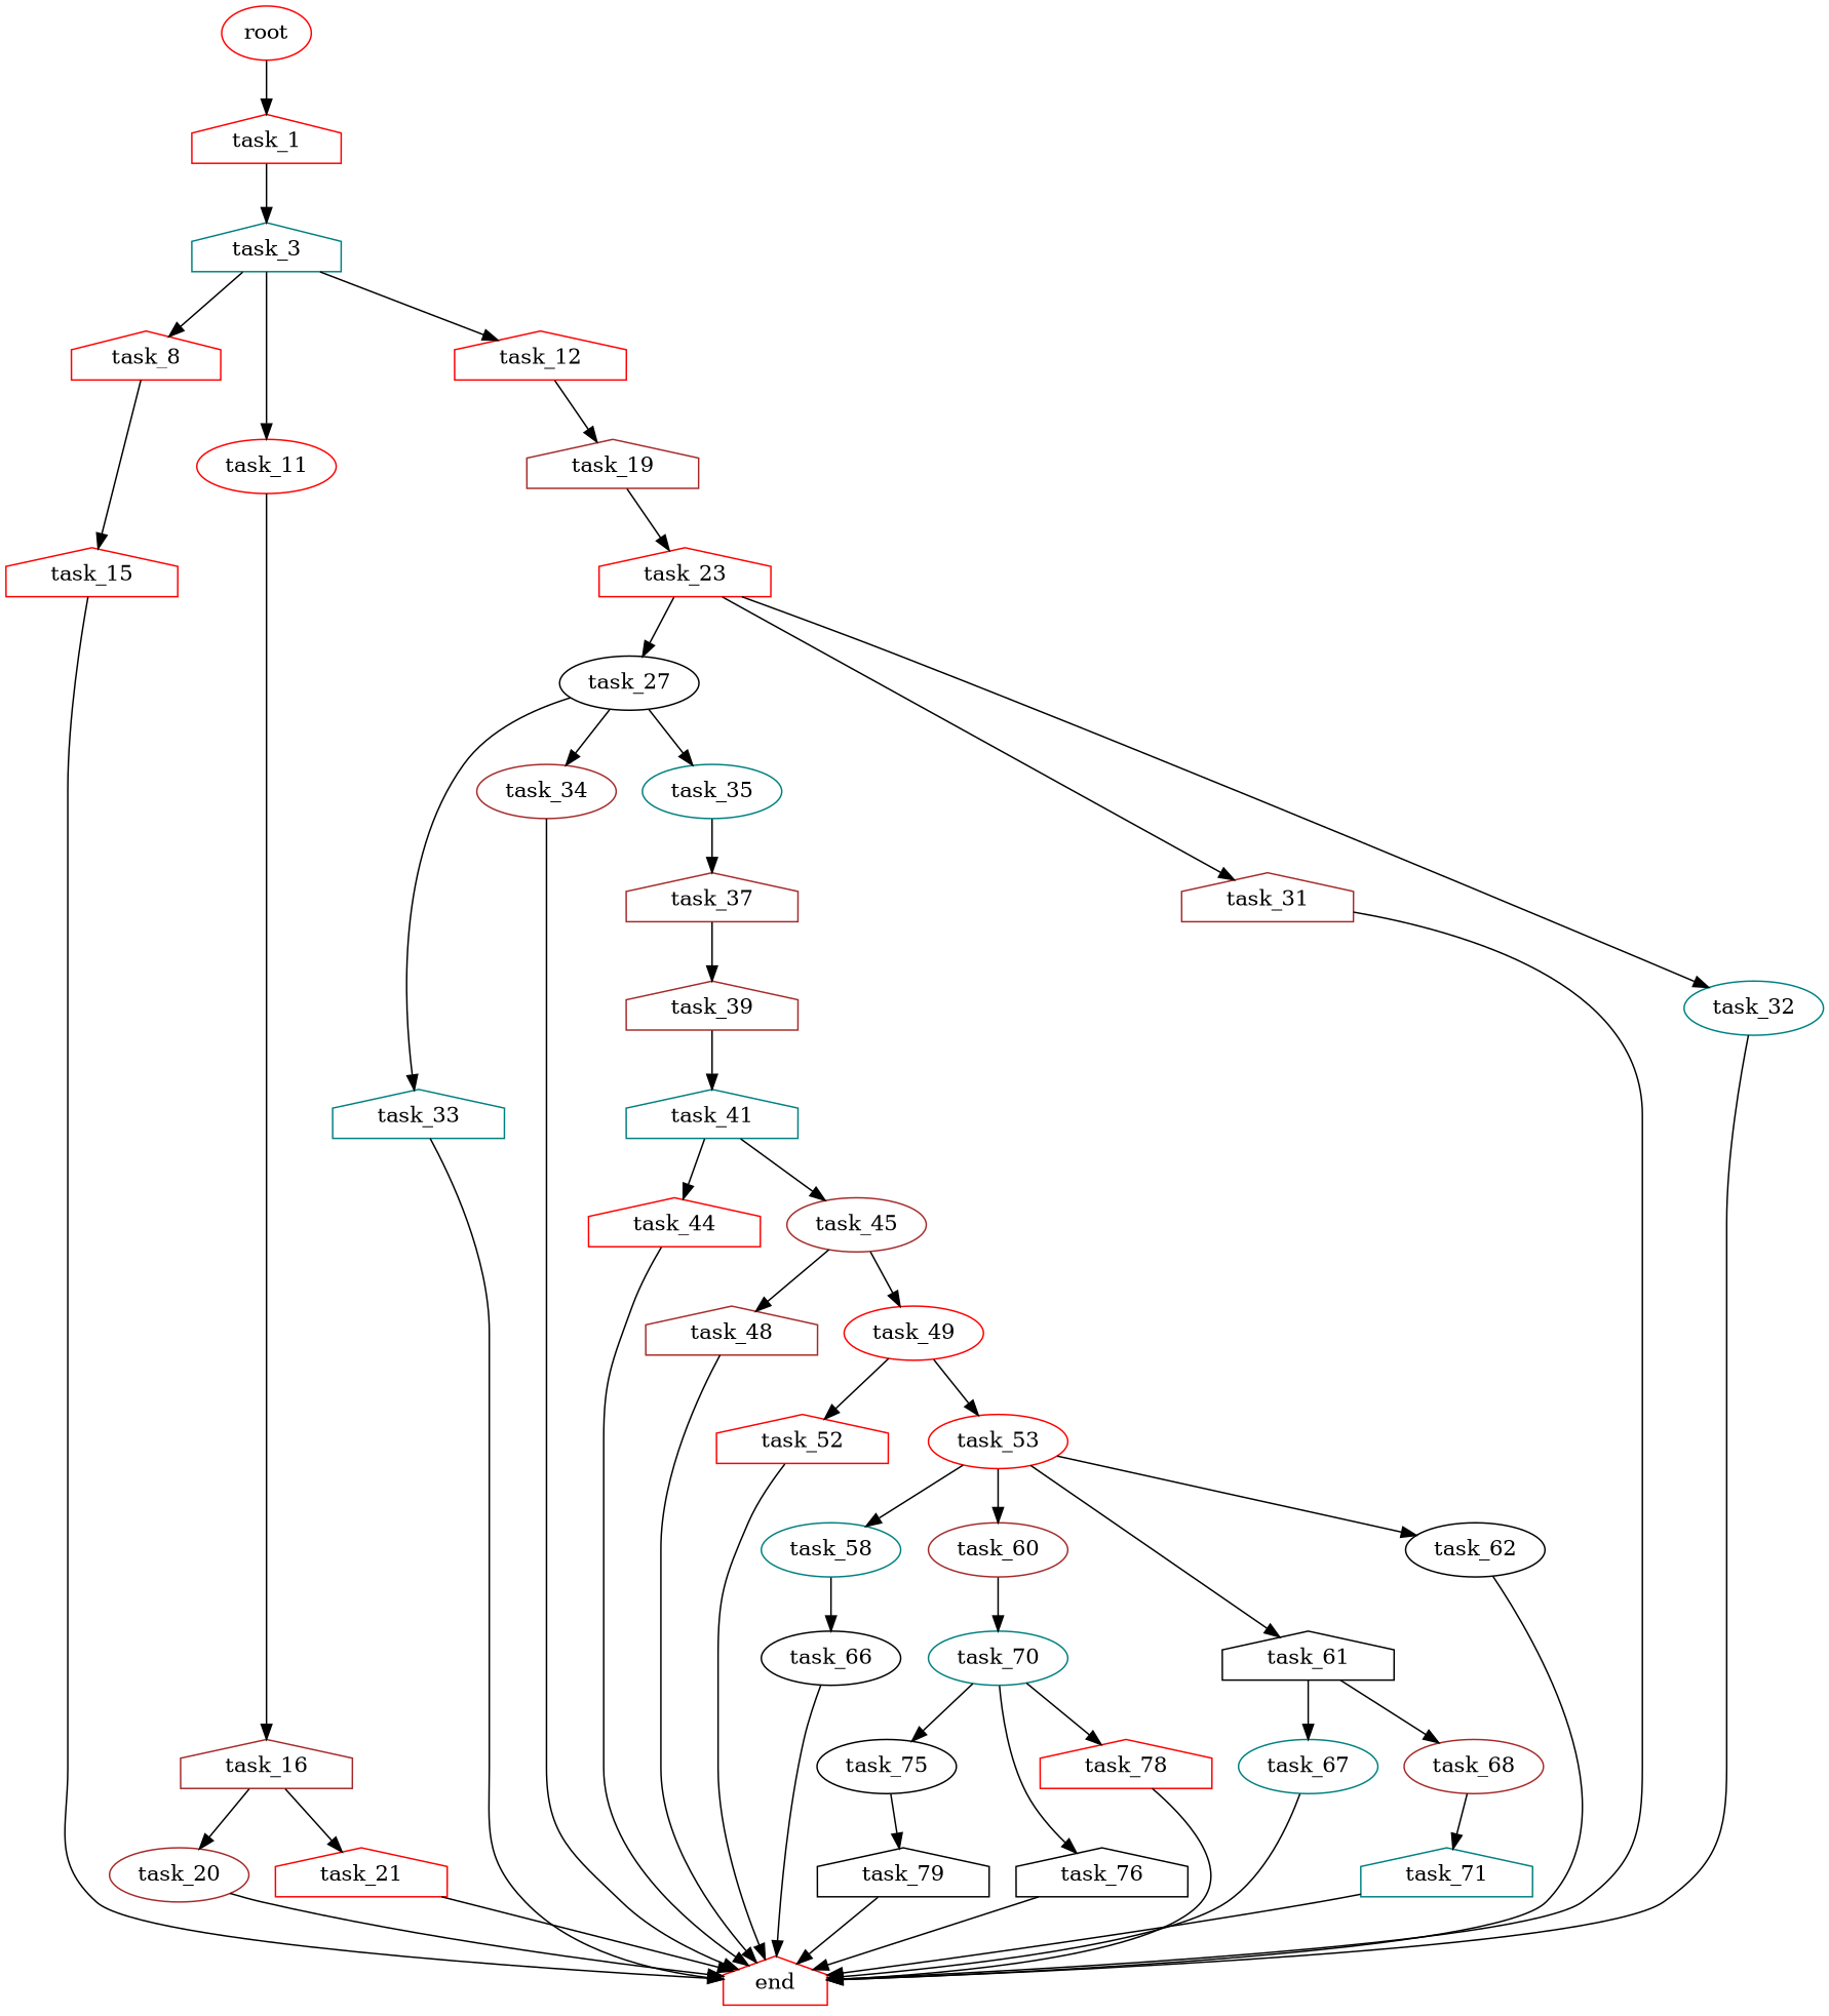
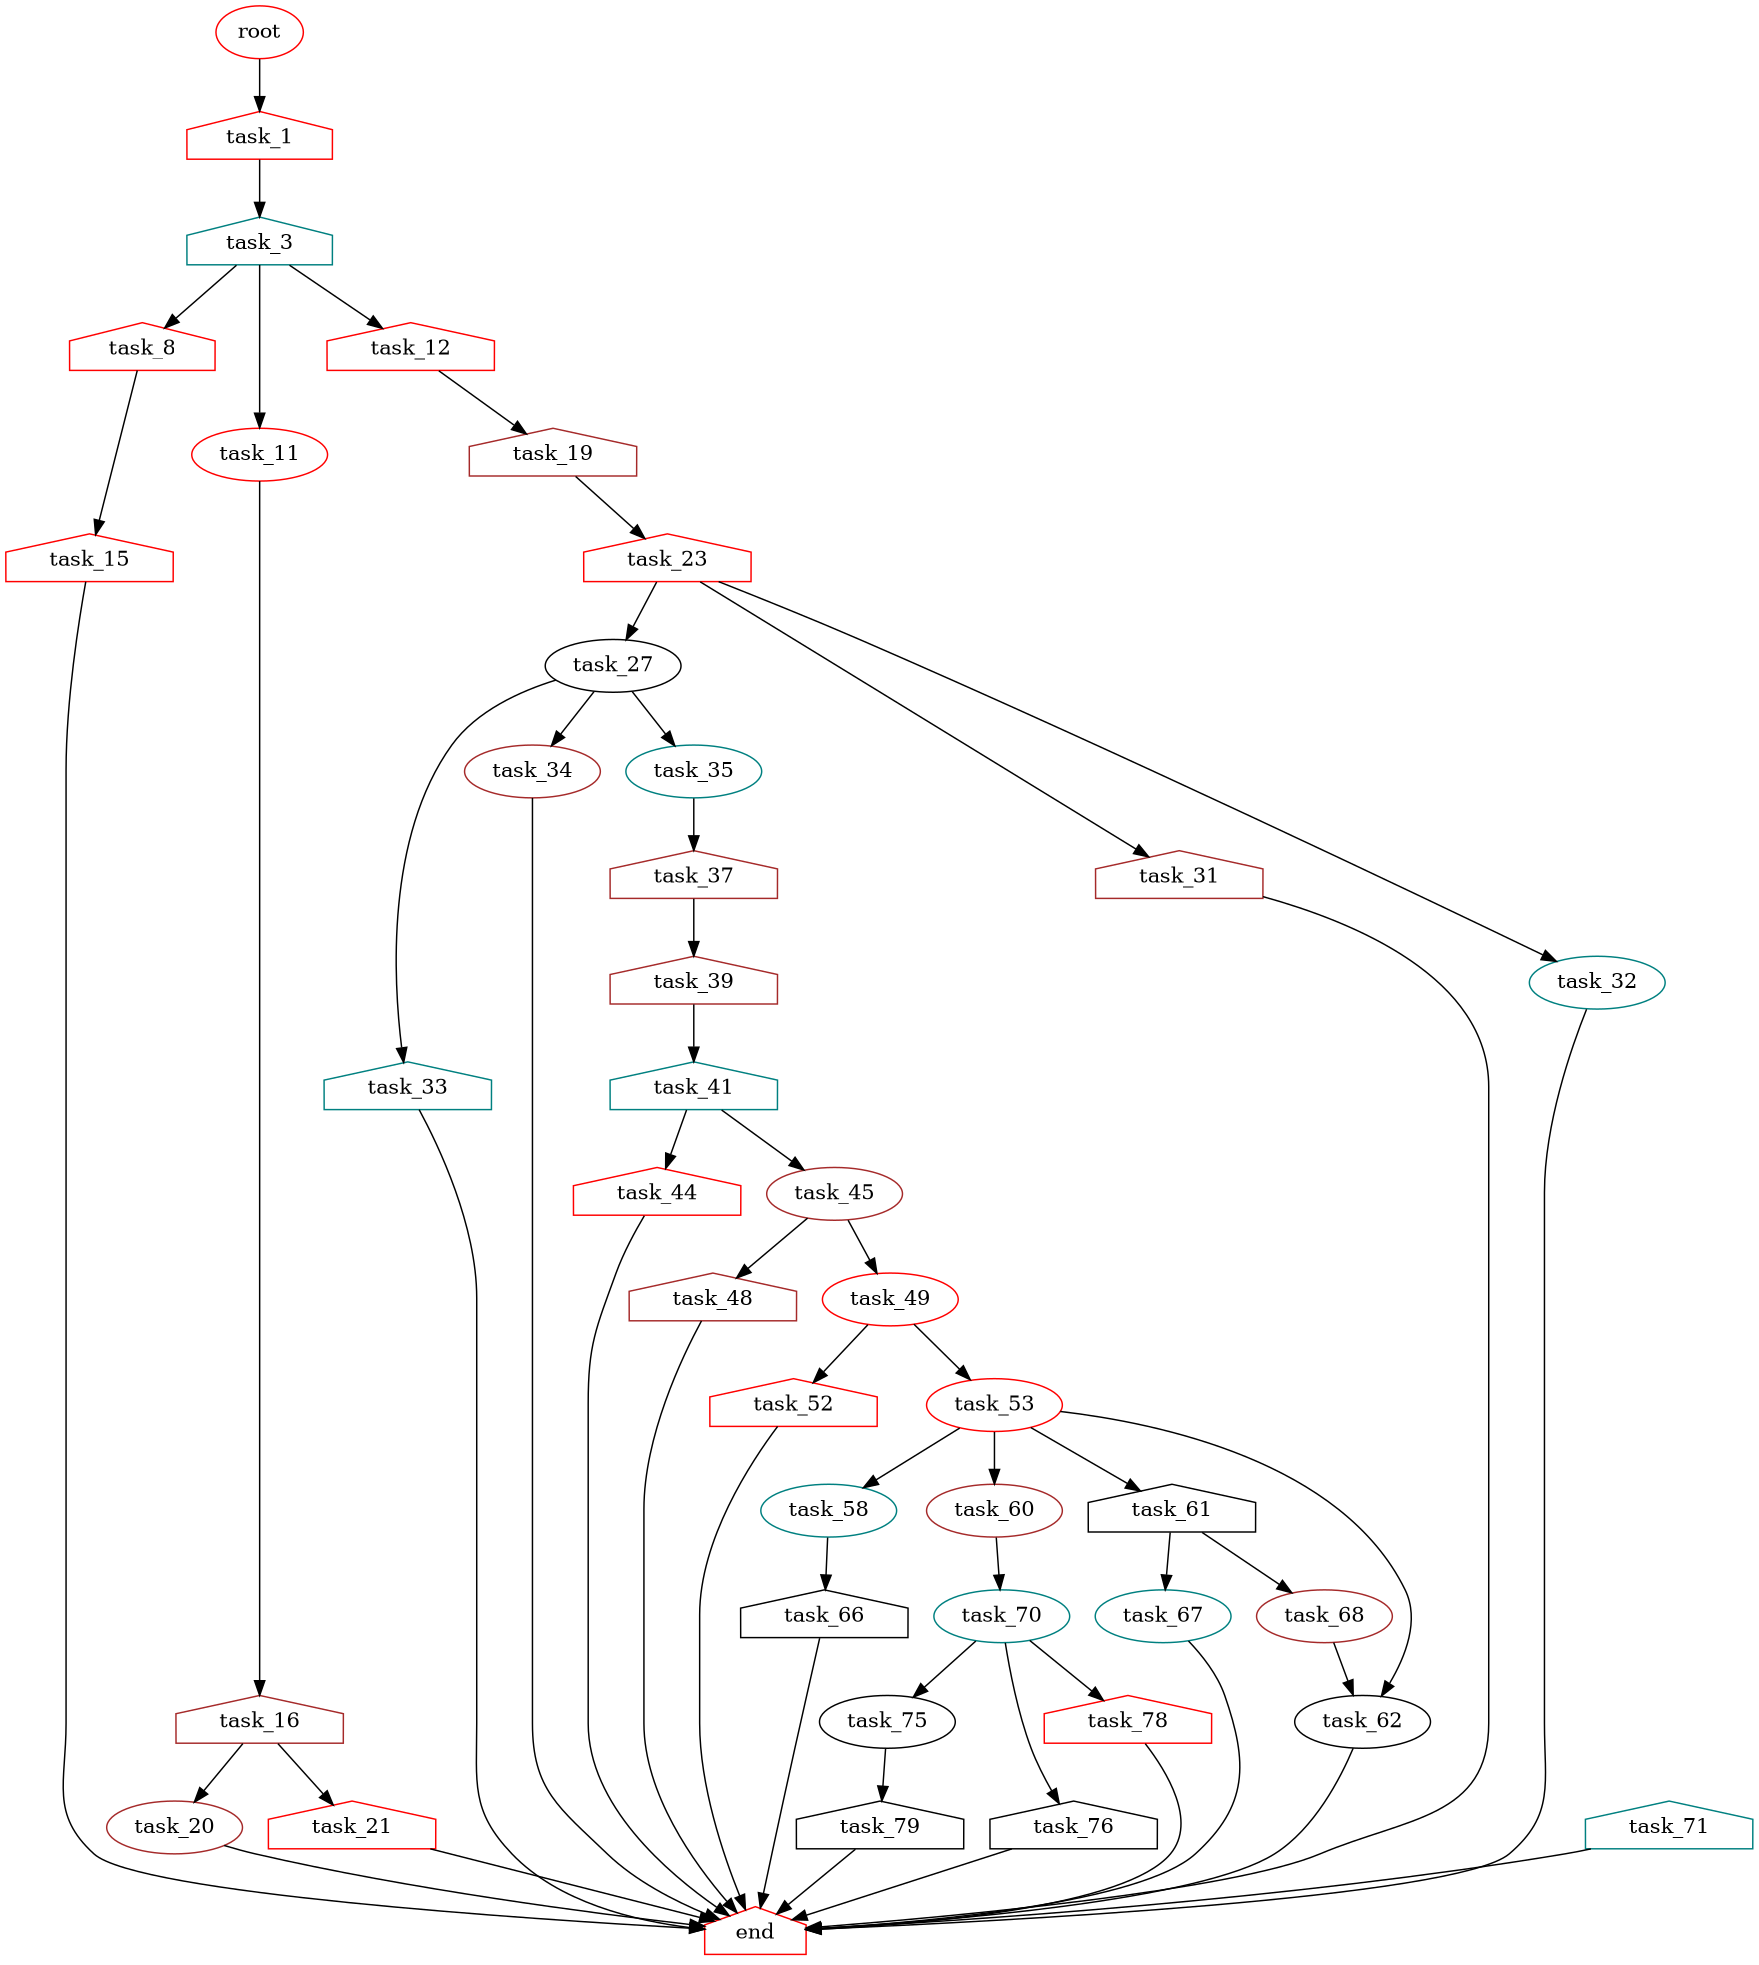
  digraph {
    node [color=red shape=house]
    root [shape=ellipse]
    task_1
    task_3 [color=teal]
    task_8
    task_11 [shape=ellipse]
    task_12
    task_15
    task_16 [color=brown]
    task_19 [color=brown]
    end
    task_20 [color=brown shape=ellipse]
    task_21
    task_23
    task_27 [color=black shape=ellipse]
    task_31 [color=brown]
    task_32 [color=teal shape=ellipse]
    task_33 [color=teal]
    task_34 [color=brown shape=ellipse]
    task_35 [color=teal shape=ellipse]
    task_37 [color=brown]
    task_39 [color=brown]
    task_41 [color=teal]
    task_44
    task_45 [color=brown shape=ellipse]
    task_48 [color=brown]
    task_49 [shape=ellipse]
    task_52
    task_53 [shape=ellipse]
    task_58 [color=teal shape=ellipse]
    task_60 [color=brown shape=ellipse]
    task_61 [color=black]
    task_62 [color=black shape=ellipse]
-   task_66 [color=black shape=ellipse]
+   task_66 [color=black]
    task_70 [color=teal shape=ellipse]
    task_67 [color=teal shape=ellipse]
    task_68 [color=brown shape=ellipse]
    task_75 [color=black shape=ellipse]
    task_76 [color=black]
    task_78
    task_71 [color=teal]
    task_79 [color=black]
    root -> task_1
    task_1 -> task_3
    task_3 -> task_8
    task_3 -> task_11
    task_3 -> task_12
    task_8 -> task_15
    task_11 -> task_16
    task_12 -> task_19
    task_15 -> end
    task_16 -> task_20
    task_16 -> task_21
    task_19 -> task_23
    task_20 -> end
    task_21 -> end
    task_23 -> task_27
    task_23 -> task_31
    task_23 -> task_32
    task_27 -> task_33
    task_27 -> task_34
    task_27 -> task_35
    task_31 -> end
    task_32 -> end
    task_33 -> end
    task_34 -> end
    task_35 -> task_37
    task_37 -> task_39
    task_39 -> task_41
    task_41 -> task_44
    task_41 -> task_45
    task_44 -> end
    task_45 -> task_48
    task_45 -> task_49
    task_48 -> end
    task_49 -> task_52
    task_49 -> task_53
    task_52 -> end
    task_53 -> task_58
    task_53 -> task_60
    task_53 -> task_61
    task_53 -> task_62
    task_58 -> task_66
    task_60 -> task_70
    task_61 -> task_67
    task_61 -> task_68
    task_62 -> end
    task_66 -> end
    task_70 -> task_75
    task_70 -> task_76
    task_70 -> task_78
    task_67 -> end
-   task_68 -> task_71
+   task_68 -> task_62
    task_75 -> task_79
    task_76 -> end
    task_78 -> end
    task_71 -> end
    task_79 -> end
  }
